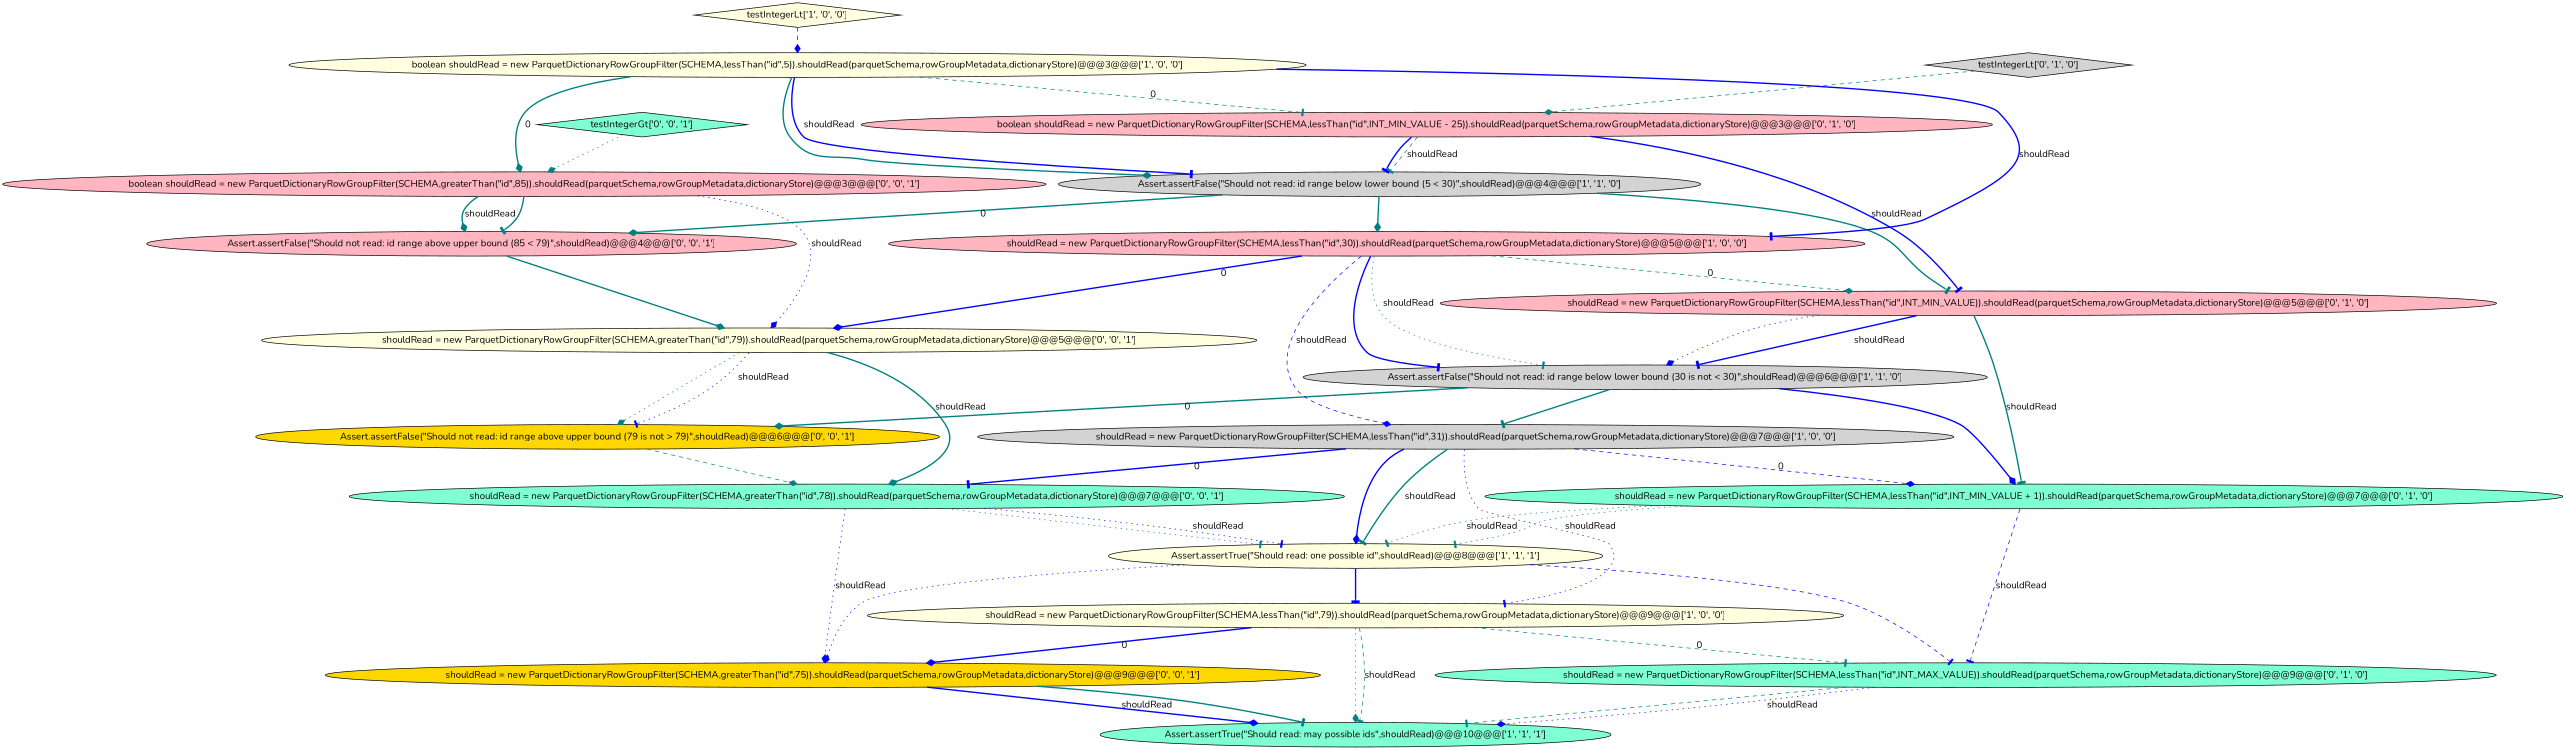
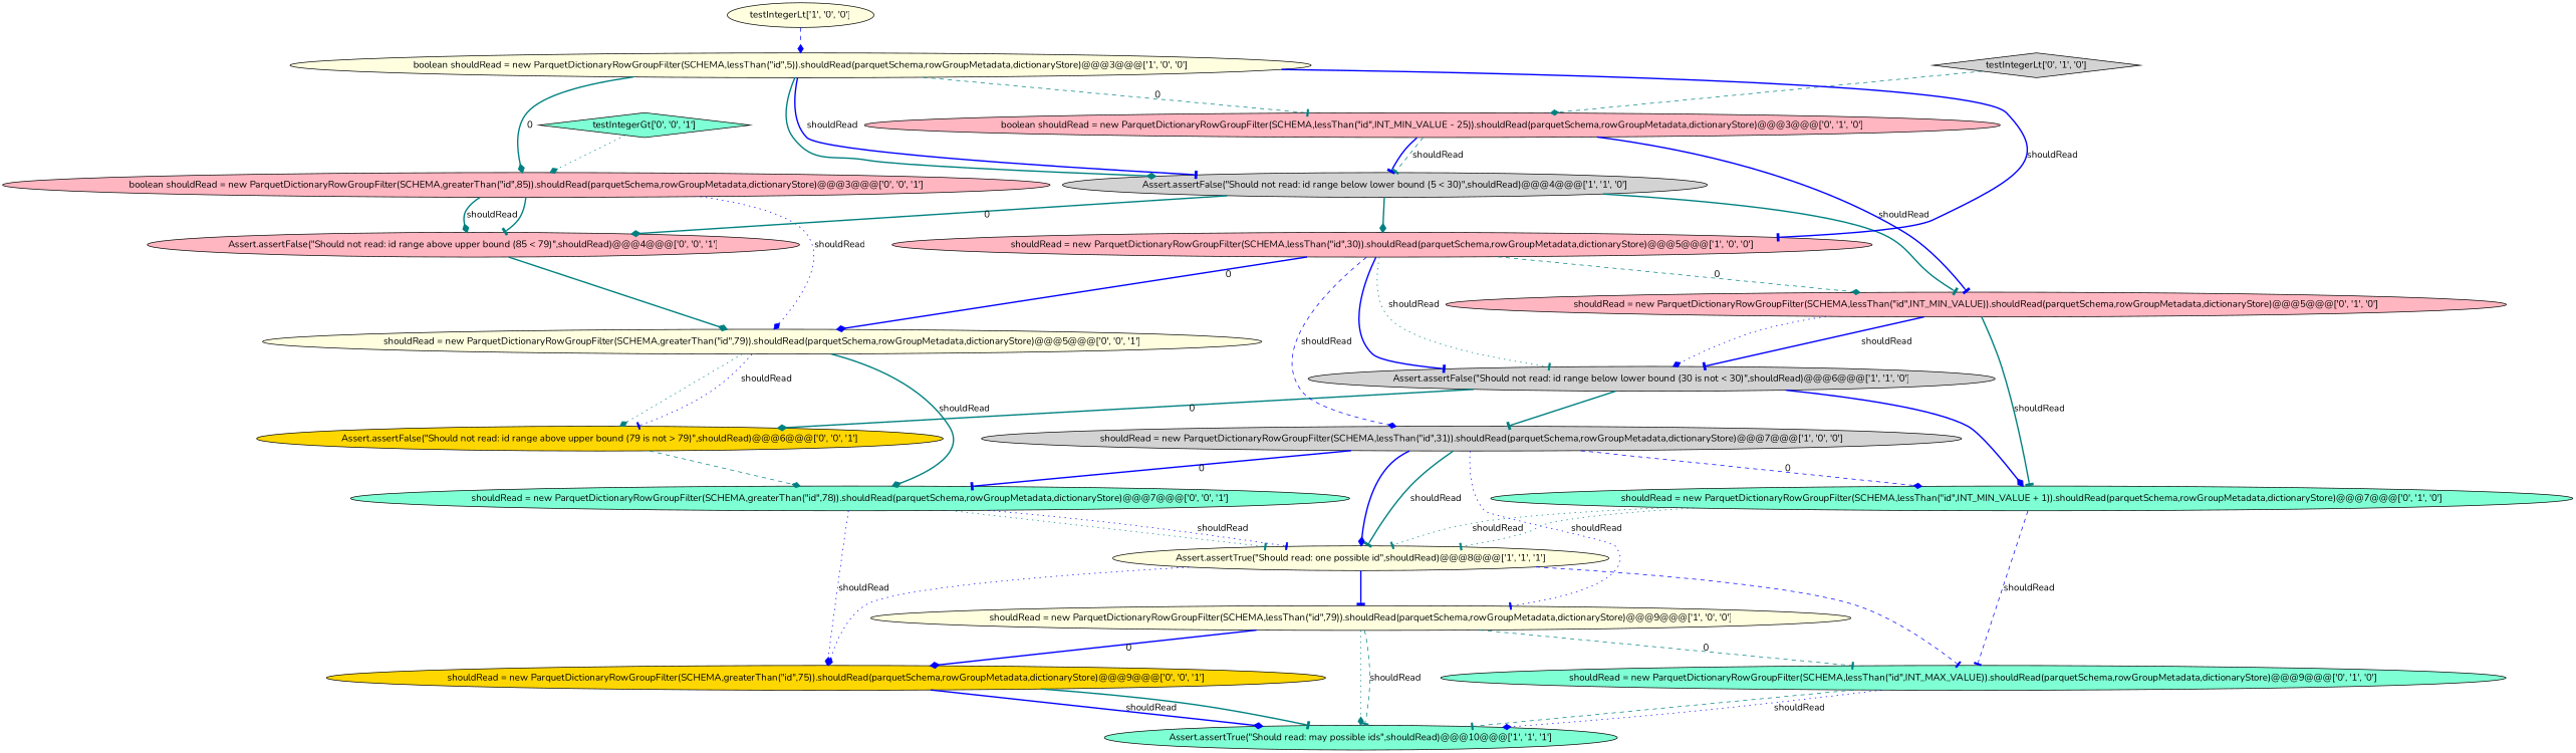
  digraph {
    fontname=Nunito
    node [fillcolor=aquamarine shape=ellipse style=filled fontname=Nunito]
    edge [style=bold color=teal arrowhead=tee fontname=Nunito]
    n1 [label="shouldRead = new ParquetDictionaryRowGroupFilter(SCHEMA,greaterThan(\"id\",78)).shouldRead(parquetSchema,rowGroupMetadata,dictionaryStore)@@@7@@@['0', '0', '1']"]
    n2 [fillcolor=gold label="shouldRead = new ParquetDictionaryRowGroupFilter(SCHEMA,greaterThan(\"id\",75)).shouldRead(parquetSchema,rowGroupMetadata,dictionaryStore)@@@9@@@['0', '0', '1']"]
    n3 [fillcolor=lightyellow label="Assert.assertTrue(\"Should read: one possible id\",shouldRead)@@@8@@@['1', '1', '1']"]
    n4 [fillcolor=lightgrey label="Assert.assertFalse(\"Should not read: id range below lower bound (30 is not < 30)\",shouldRead)@@@6@@@['1', '1', '0']"]
    n5 [fillcolor=lightgrey label="shouldRead = new ParquetDictionaryRowGroupFilter(SCHEMA,lessThan(\"id\",31)).shouldRead(parquetSchema,rowGroupMetadata,dictionaryStore)@@@7@@@['1', '0', '0']"]
    n6 [fillcolor=gold label="Assert.assertFalse(\"Should not read: id range above upper bound (79 is not > 79)\",shouldRead)@@@6@@@['0', '0', '1']"]
    n7 [label="shouldRead = new ParquetDictionaryRowGroupFilter(SCHEMA,lessThan(\"id\",INT_MIN_VALUE + 1)).shouldRead(parquetSchema,rowGroupMetadata,dictionaryStore)@@@7@@@['0', '1', '0']"]
    n8 [fillcolor=lightyellow label="shouldRead = new ParquetDictionaryRowGroupFilter(SCHEMA,greaterThan(\"id\",79)).shouldRead(parquetSchema,rowGroupMetadata,dictionaryStore)@@@5@@@['0', '0', '1']"]
    n9 [fillcolor=lightyellow label="shouldRead = new ParquetDictionaryRowGroupFilter(SCHEMA,lessThan(\"id\",79)).shouldRead(parquetSchema,rowGroupMetadata,dictionaryStore)@@@9@@@['1', '0', '0']"]
    n10 [fillcolor=lightpink label="boolean shouldRead = new ParquetDictionaryRowGroupFilter(SCHEMA,greaterThan(\"id\",85)).shouldRead(parquetSchema,rowGroupMetadata,dictionaryStore)@@@3@@@['0', '0', '1']"]
    n11 [fillcolor=lightpink label="Assert.assertFalse(\"Should not read: id range above upper bound (85 < 79)\",shouldRead)@@@4@@@['0', '0', '1']"]
    n12 [fillcolor=lightgrey label="testIntegerLt['0', '1', '0']" shape=diamond]
    n13 [fillcolor=lightpink label="boolean shouldRead = new ParquetDictionaryRowGroupFilter(SCHEMA,lessThan(\"id\",INT_MIN_VALUE - 25)).shouldRead(parquetSchema,rowGroupMetadata,dictionaryStore)@@@3@@@['0', '1', '0']"]
    n14 [label="Assert.assertTrue(\"Should read: may possible ids\",shouldRead)@@@10@@@['1', '1', '1']"]
    n15 [fillcolor=lightgrey label="Assert.assertFalse(\"Should not read: id range below lower bound (5 < 30)\",shouldRead)@@@4@@@['1', '1', '0']"]
    n16 [fillcolor=lightpink label="shouldRead = new ParquetDictionaryRowGroupFilter(SCHEMA,lessThan(\"id\",INT_MIN_VALUE)).shouldRead(parquetSchema,rowGroupMetadata,dictionaryStore)@@@5@@@['0', '1', '0']"]
    n17 [fillcolor=lightyellow label="boolean shouldRead = new ParquetDictionaryRowGroupFilter(SCHEMA,lessThan(\"id\",5)).shouldRead(parquetSchema,rowGroupMetadata,dictionaryStore)@@@3@@@['1', '0', '0']"]
    n18 [fillcolor=lightpink label="shouldRead = new ParquetDictionaryRowGroupFilter(SCHEMA,lessThan(\"id\",30)).shouldRead(parquetSchema,rowGroupMetadata,dictionaryStore)@@@5@@@['1', '0', '0']"]
    n19 [label="testIntegerGt['0', '0', '1']" shape=diamond]
-   n20 [fillcolor=lightyellow label="testIntegerLt['1', '0', '0']" shape=diamond]
+   n20 [fillcolor=lightyellow label="testIntegerLt['1', '0', '0']"]
    n21 [label="shouldRead = new ParquetDictionaryRowGroupFilter(SCHEMA,lessThan(\"id\",INT_MAX_VALUE)).shouldRead(parquetSchema,rowGroupMetadata,dictionaryStore)@@@9@@@['0', '1', '0']"]
    n1 -> n2 [label=shouldRead style=dotted color=blue arrowhead=diamond]
    n1 -> n3 [style=dotted]
    n1 -> n3 [label=shouldRead style=dotted color=blue]
    n2 -> n14 [label=shouldRead color=blue arrowhead=diamond]
    n2 -> n14
    n3 -> n2 [style=dotted color=blue arrowhead=diamond]
    n3 -> n9 [color=blue]
    n3 -> n21 [style=dashed color=blue]
    n4 -> n5
    n4 -> n6 [label=0 arrowhead=diamond]
    n4 -> n7 [color=blue arrowhead=diamond]
    n5 -> n1 [label=0 color=blue]
    n5 -> n3 [color=blue arrowhead=diamond]
    n5 -> n3 [label=shouldRead]
    n5 -> n7 [label=0 style=dashed color=blue arrowhead=diamond]
    n5 -> n9 [label=shouldRead style=dotted color=blue]
    n6 -> n1 [style=dashed arrowhead=diamond]
    n7 -> n3 [label=shouldRead style=dotted]
    n7 -> n3 [style=dotted]
    n7 -> n21 [label=shouldRead style=dashed color=blue]
    n8 -> n1 [label=shouldRead arrowhead=diamond]
    n8 -> n6 [style=dotted arrowhead=diamond]
    n8 -> n6 [label=shouldRead style=dotted color=blue]
    n9 -> n2 [label=0 color=blue arrowhead=diamond]
    n9 -> n14 [style=dotted arrowhead=diamond]
    n9 -> n14 [label=shouldRead style=dashed]
    n9 -> n21 [label=0 style=dashed]
    n10 -> n8 [label=shouldRead style=dotted color=blue arrowhead=diamond]
    n10 -> n11 [label=shouldRead arrowhead=diamond]
    n10 -> n11
    n11 -> n8 [arrowhead=diamond]
    n12 -> n13 [style=dashed arrowhead=diamond]
    n13 -> n15 [color=blue]
    n13 -> n15 [label=shouldRead style=dashed]
    n13 -> n16 [label=shouldRead color=blue]
    n15 -> n11 [label=0 arrowhead=diamond]
    n15 -> n16
    n15 -> n18 [arrowhead=diamond]
    n16 -> n4 [label=shouldRead color=blue]
    n16 -> n4 [style=dotted color=blue arrowhead=diamond]
    n16 -> n7 [label=shouldRead]
    n17 -> n10 [label=0 arrowhead=diamond]
    n17 -> n13 [label=0 style=dashed]
    n17 -> n15 [label=shouldRead color=blue]
    n17 -> n15 [arrowhead=diamond]
    n17 -> n18 [label=shouldRead color=blue]
    n18 -> n4 [color=blue]
    n18 -> n4 [label=shouldRead style=dotted]
    n18 -> n5 [label=shouldRead style=dashed color=blue arrowhead=diamond]
    n18 -> n8 [label=0 color=blue arrowhead=diamond]
    n18 -> n16 [label=0 style=dashed arrowhead=diamond]
    n19 -> n10 [style=dotted arrowhead=diamond]
    n20 -> n17 [style=dashed color=blue arrowhead=diamond]
    n21 -> n14 [style=dashed]
    n21 -> n14 [label=shouldRead style=dotted color=blue arrowhead=diamond]
  }
